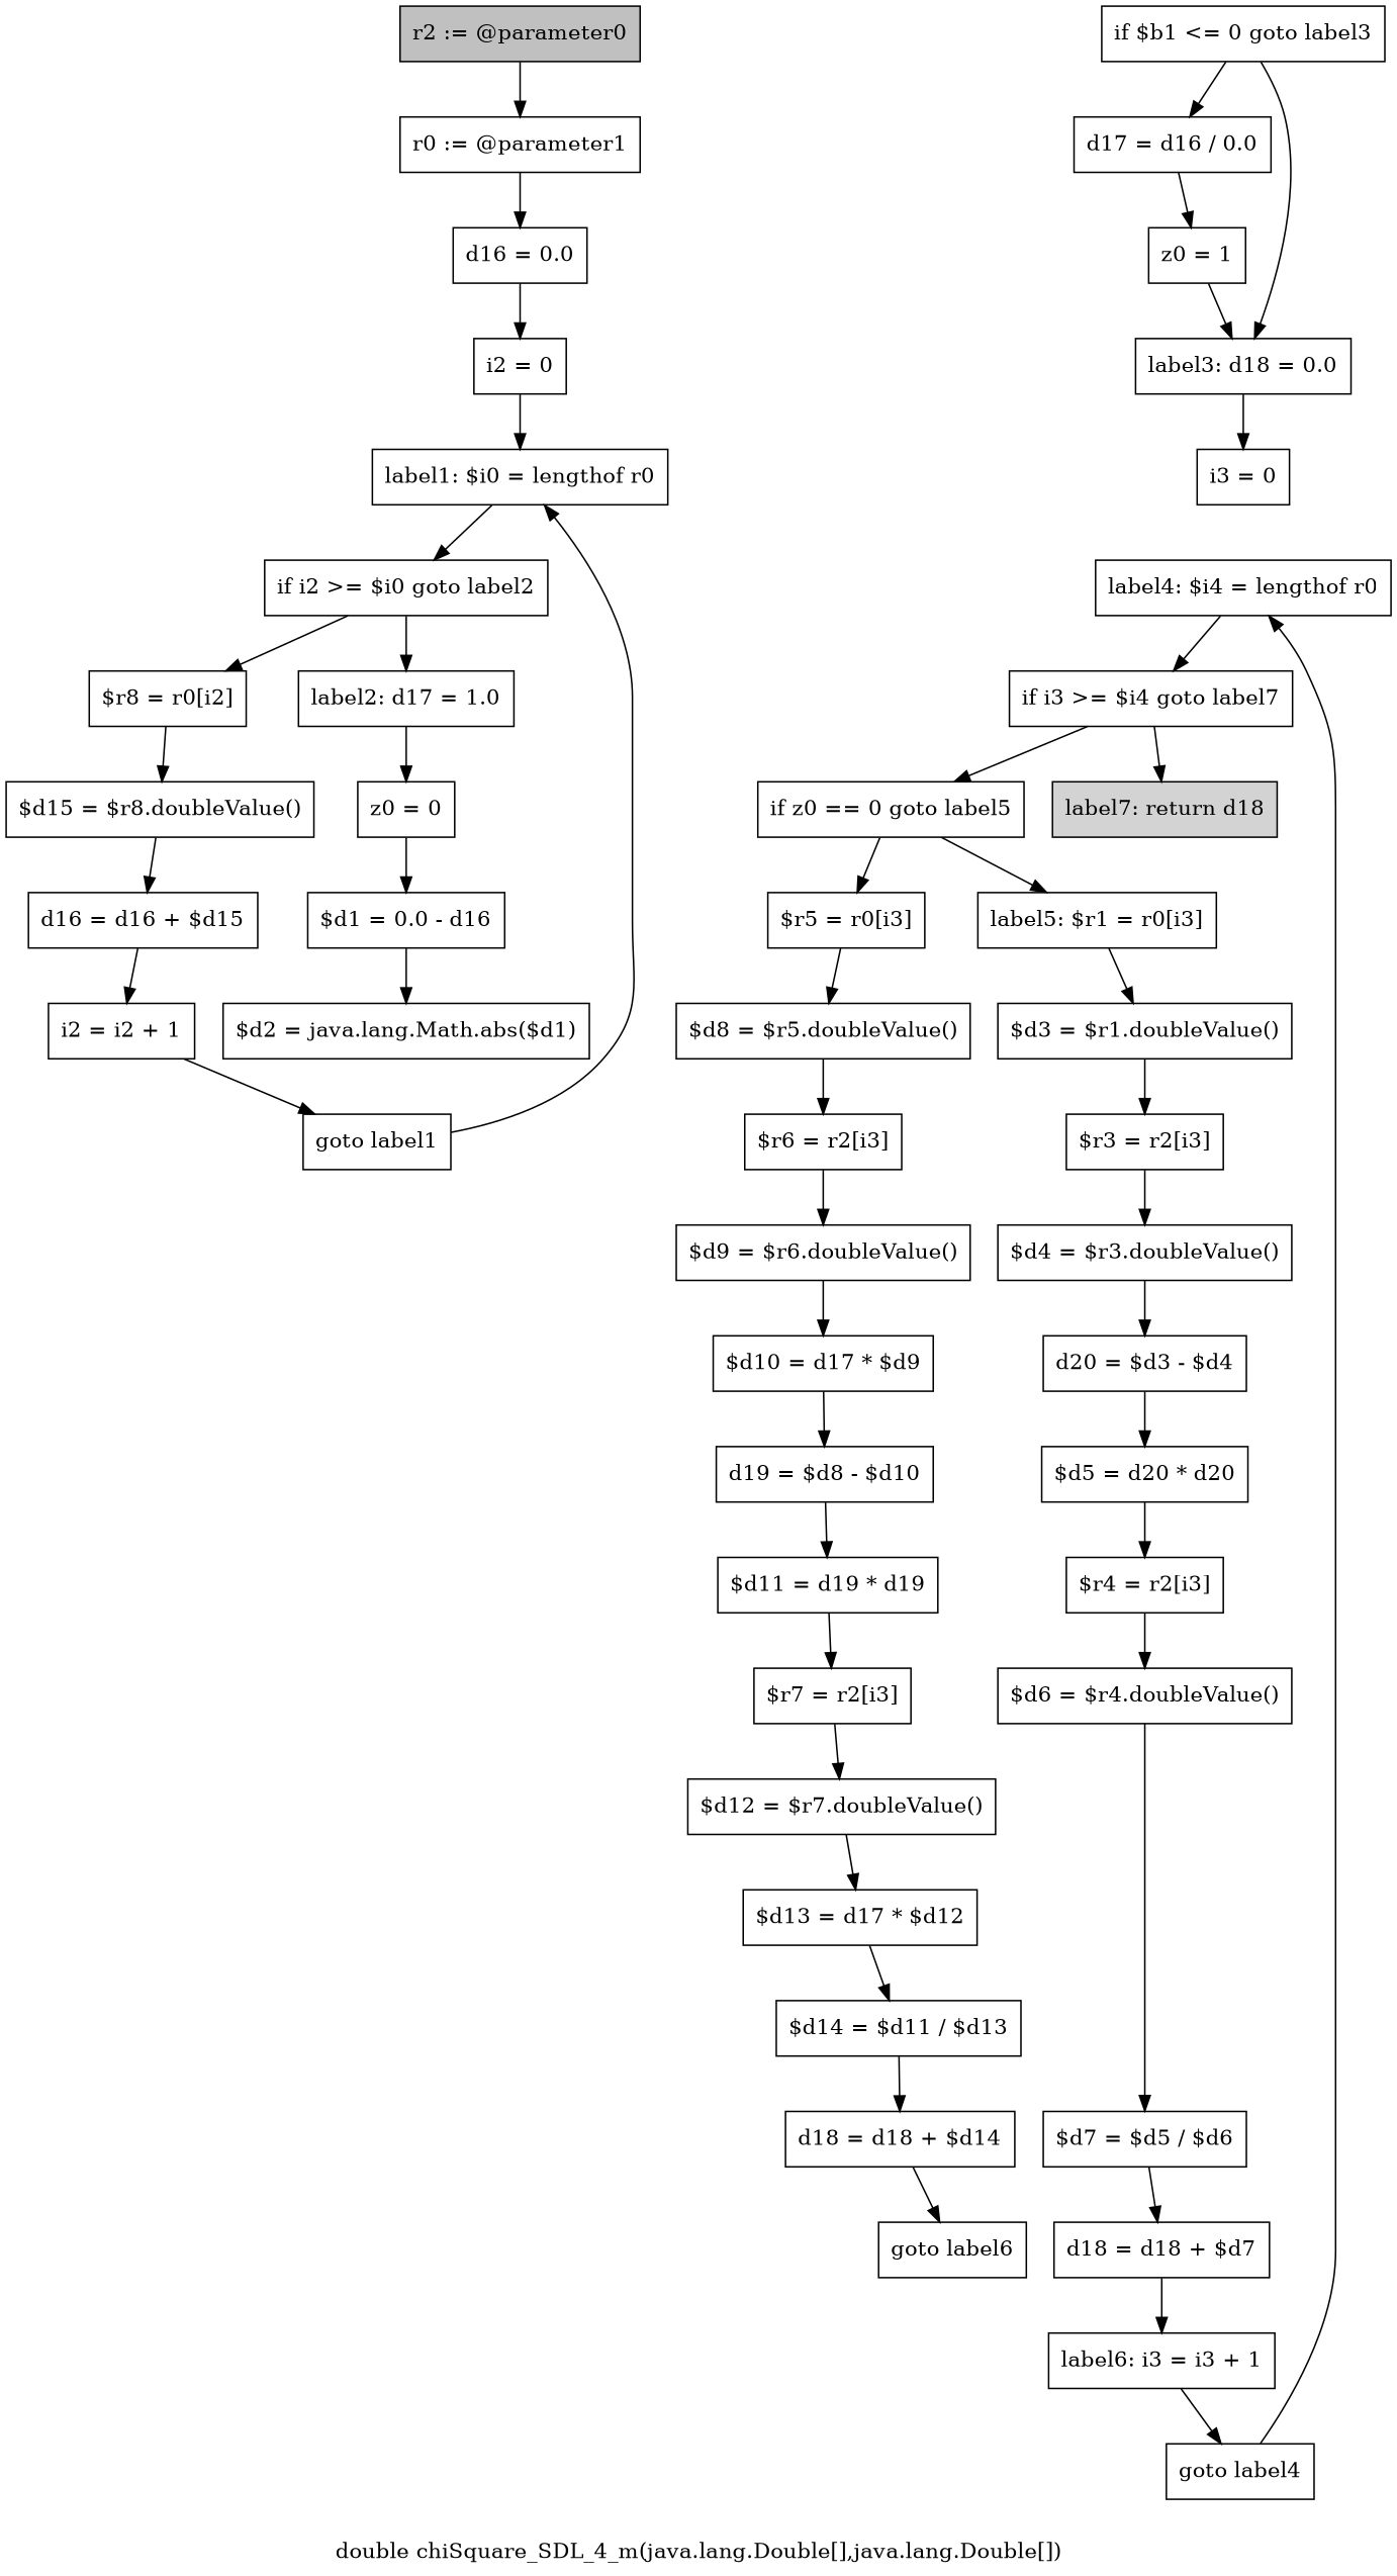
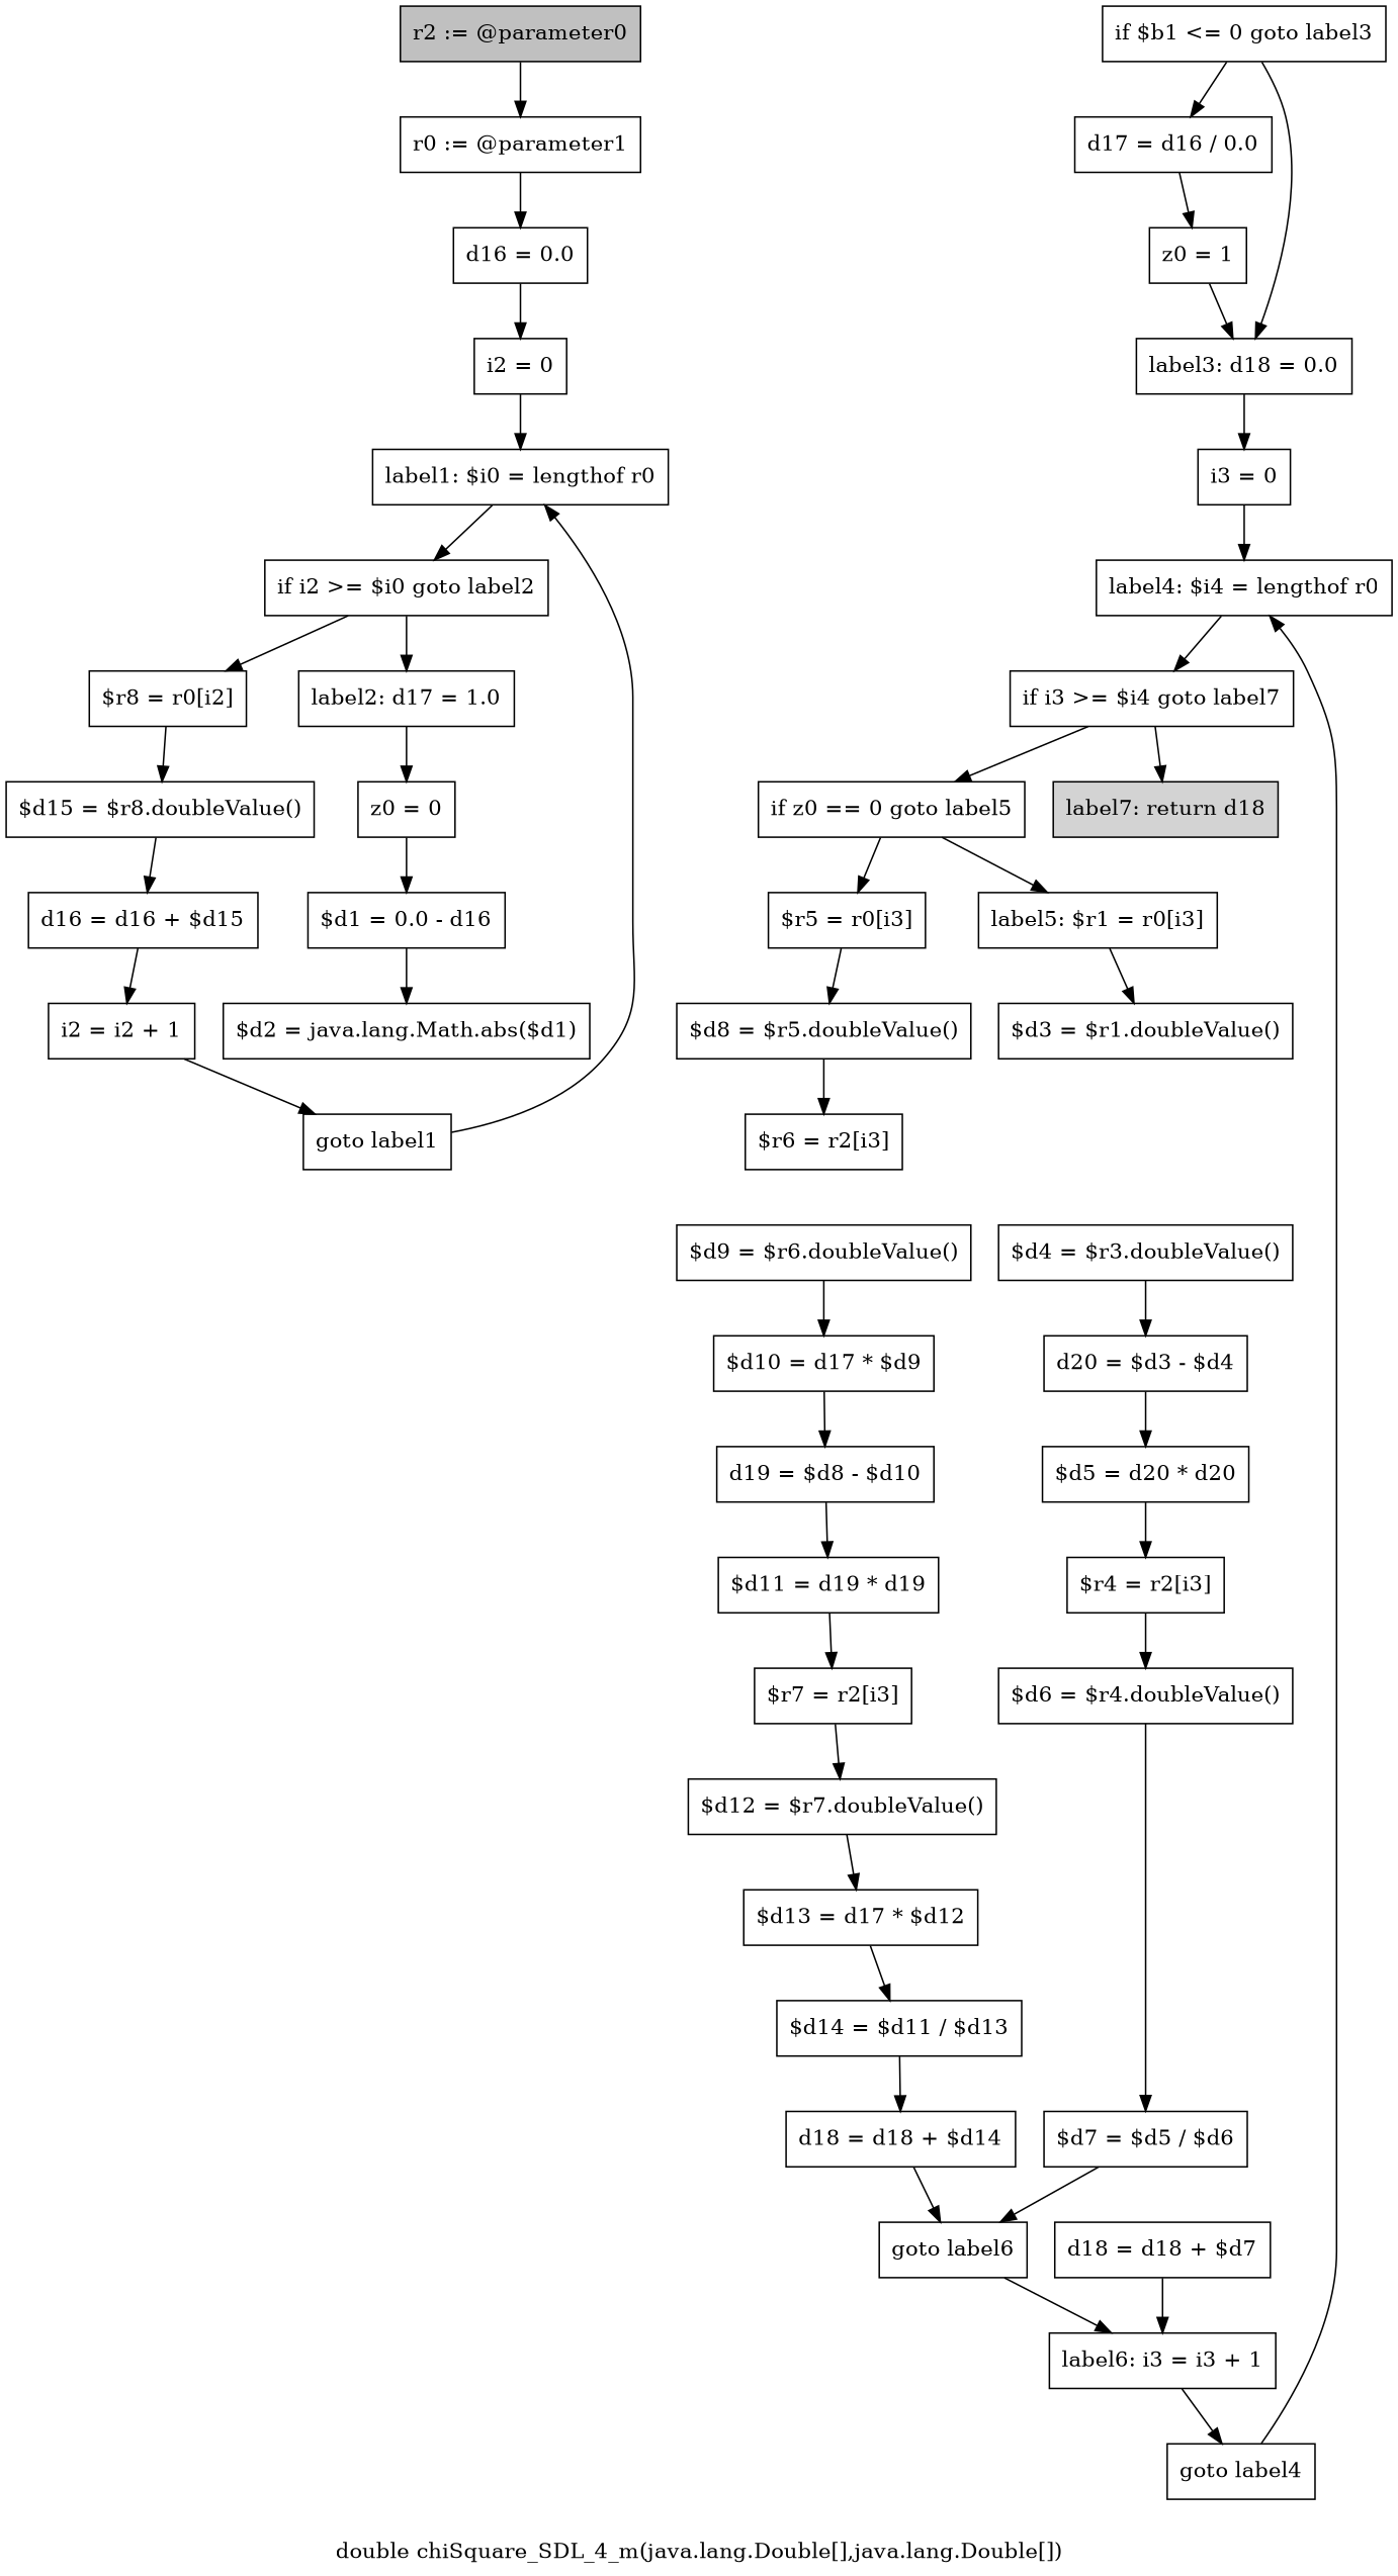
  digraph {
    label="double chiSquare_SDL_4_m(java.lang.Double[],java.lang.Double[])"
    node [shape=box]
    n1 [fillcolor=gray label="r2 := @parameter0" style=filled]
    n2 [label="r0 := @parameter1"]
    n3 [label="d16 = 0.0"]
    n4 [label="i2 = 0"]
    n5 [label="label1: $i0 = lengthof r0"]
    n6 [label="if i2 >= $i0 goto label2"]
    n7 [label="$r8 = r0[i2]"]
    n8 [label="label2: d17 = 1.0"]
    n9 [label="$d15 = $r8.doubleValue()"]
    n10 [label="z0 = 0"]
    n11 [label="d16 = d16 + $d15"]
    n12 [label="$d1 = 0.0 - d16"]
    n13 [label="i2 = i2 + 1"]
    n14 [label="goto label1"]
    n15 [label="$d2 = java.lang.Math.abs($d1)"]
    n16 [label="if $b1 <= 0 goto label3"]
    n17 [label="d17 = d16 / 0.0"]
    n18 [label="label3: d18 = 0.0"]
    n19 [label="z0 = 1"]
    n20 [label="i3 = 0"]
    n21 [label="label4: $i4 = lengthof r0"]
    n22 [label="if i3 >= $i4 goto label7"]
    n23 [label="if z0 == 0 goto label5"]
    n24 [fillcolor=lightgray label="label7: return d18" style=filled]
    n25 [label="$r5 = r0[i3]"]
    n26 [label="label5: $r1 = r0[i3]"]
    n27 [label="$d8 = $r5.doubleValue()"]
    n28 [label="$d3 = $r1.doubleValue()"]
    n29 [label="$r6 = r2[i3]"]
-   n30 [label="$r3 = r2[i3]"]
    n31 [label="$d9 = $r6.doubleValue()"]
    n32 [label="$d10 = d17 * $d9"]
    n33 [label="d19 = $d8 - $d10"]
    n34 [label="$d11 = d19 * d19"]
    n35 [label="$r7 = r2[i3]"]
    n36 [label="$d12 = $r7.doubleValue()"]
    n37 [label="$d13 = d17 * $d12"]
    n38 [label="$d14 = $d11 / $d13"]
    n39 [label="d18 = d18 + $d14"]
    n40 [label="goto label6"]
    n41 [label="label6: i3 = i3 + 1"]
    n42 [label="goto label4"]
    n43 [label="$d4 = $r3.doubleValue()"]
    n44 [label="d20 = $d3 - $d4"]
    n45 [label="$d5 = d20 * d20"]
    n46 [label="$r4 = r2[i3]"]
    n47 [label="$d6 = $r4.doubleValue()"]
    n48 [label="$d7 = $d5 / $d6"]
    n49 [label="d18 = d18 + $d7"]
    n1 -> n2
    n2 -> n3
    n3 -> n4
    n4 -> n5
    n5 -> n6
    n6 -> n7
    n6 -> n8
    n7 -> n9
    n8 -> n10
    n9 -> n11
    n10 -> n12
    n11 -> n13
    n12 -> n15
    n13 -> n14
    n14 -> n5
    n16 -> n17
    n16 -> n18
    n17 -> n19
    n18 -> n20
    n19 -> n18
+   n20 -> n21
    n21 -> n22
    n22 -> n23
    n22 -> n24
    n23 -> n25
    n23 -> n26
    n25 -> n27
    n26 -> n28
    n27 -> n29
-   n28 -> n30
-   n29 -> n31
-   n30 -> n43
    n31 -> n32
    n32 -> n33
    n33 -> n34
    n34 -> n35
    n35 -> n36
    n36 -> n37
    n37 -> n38
    n38 -> n39
    n39 -> n40
+   n40 -> n41
    n41 -> n42
    n42 -> n21
    n43 -> n44
    n44 -> n45
    n45 -> n46
    n46 -> n47
    n47 -> n48
-   n48 -> n49
+   n48 -> n40
    n49 -> n41
  }
